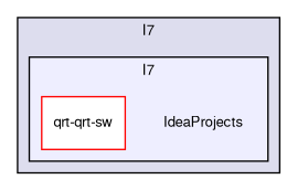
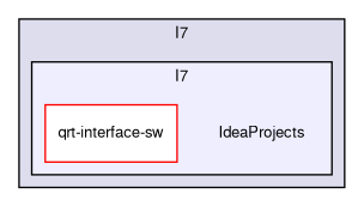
  digraph {
    compound=true
    node [fontname=FreeSans fontsize=10]
    n1 [label=IdeaProjects shape=plaintext]
-   n2 [color=red fillcolor=white label="qrt-qrt-sw" shape=box style=filled]
+   n2 [color=red fillcolor=white label="qrt-interface-sw" shape=box style=filled]
    subgraph cluster_1 {
      bgcolor="#ddddee"
      fontname=FreeSans
      fontsize=10
      label=I7
      pencolor=black
      subgraph cluster_2 {
        bgcolor="#eeeeff"
        fontname=FreeSans
        fontsize=10
        pencolor=black
        n1
        n2
      }
    }
  }
